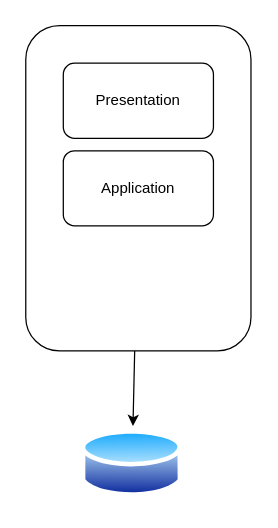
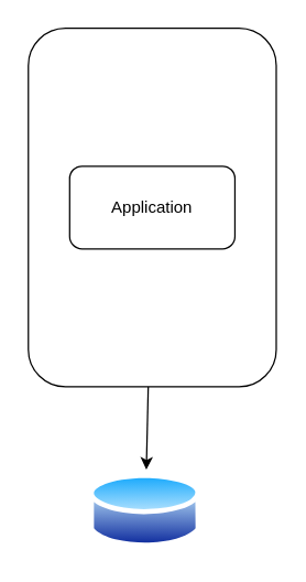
  <mxCell id="0" />
  <mxCell id="1" parent="0" />
  <mxCell id="2" value="" style="edgeStyle=none;html=1;" edge="1" parent="1" source="3" target="6"><mxGeometry relative="1" as="geometry" /></mxCell>
  <mxCell id="3" value="" style="rounded=1;whiteSpace=wrap;html=1;" vertex="1" parent="1"><mxGeometry x="20" y="20" width="180" height="260" as="geometry" /></mxCell>
- <mxCell id="4" value="Presentation" style="rounded=1;whiteSpace=wrap;html=1;" vertex="1" parent="1"><mxGeometry x="50" y="50" width="120" height="60" as="geometry" /></mxCell>
  <mxCell id="5" value="Application" style="rounded=1;whiteSpace=wrap;html=1;" vertex="1" parent="1"><mxGeometry x="50" y="120" width="120" height="60" as="geometry" /></mxCell>
  <mxCell id="6" value="" style="aspect=fixed;perimeter=ellipsePerimeter;html=1;align=center;shadow=0;dashed=0;spacingTop=3;image;image=img/lib/active_directory/database.svg;" vertex="1" parent="1"><mxGeometry x="64.46" y="340" width="81.08" height="60" as="geometry" /></mxCell>
